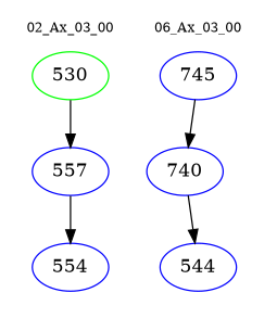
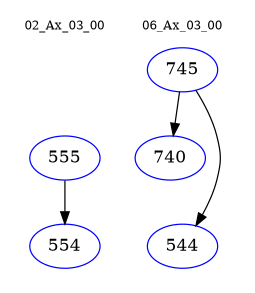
  digraph {
    node [color=blue]
    edge [color=black]
-   n1 [color=green label=530]
-   n2 [label=557]
+   n2 [label=555]
    n3 [label=554]
    n4 [label=745]
    n5 [label=740]
    n6 [label=544]
    subgraph cluster_1 {
      color=white
      fontsize=10
      label="02_Ax_03_00"
-     n1
      n2
      n3
    }
    subgraph cluster_2 {
      color=white
      fontsize=10
      label="06_Ax_03_00"
      n4
      n5
      n6
    }
-   n1 -> n2
    n2 -> n3
    n4 -> n5
-   n5 -> n6
+   n4 -> n6
  }
